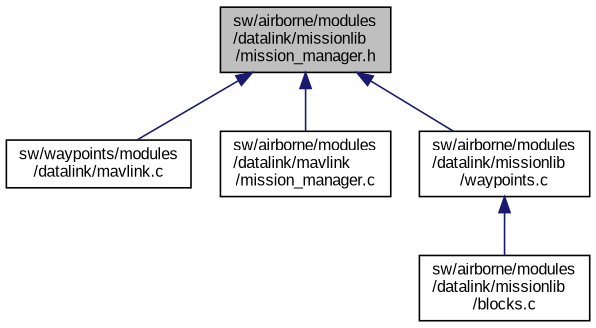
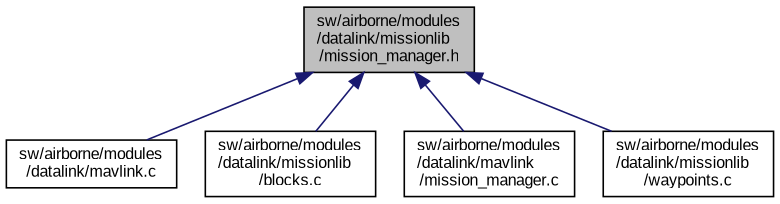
  digraph {
    fontname="Liberation Sans"
    node [color=black fillcolor=white fontname="Liberation Sans" fontsize=10 shape=record style=filled]
    edge [color=midnightblue dir=back fontname="Liberation Sans" fontsize=10 labelfontname=FreeSans labelfontsize=10 style=solid]
    n1 [fillcolor=grey75 fontcolor=black height=0.2 label="sw/airborne/modules\l/datalink/missionlib\l/mission_manager.h" width=0.4]
-   n2 [height=0.2 label="sw/waypoints/modules\l/datalink/mavlink.c" width=0.4]
+   n2 [height=0.2 label="sw/airborne/modules\l/datalink/mavlink.c" width=0.4]
    n3 [height=0.2 label="sw/airborne/modules\l/datalink/missionlib\l/blocks.c" width=0.4]
    n4 [height=0.2 label="sw/airborne/modules\l/datalink/mavlink\l/mission_manager.c" width=0.4]
    n5 [height=0.2 label="sw/airborne/modules\l/datalink/missionlib\l/waypoints.c" width=0.4]
    n1 -> n2
-   n5 -> n3
+   n1 -> n3
    n1 -> n4
    n1 -> n5
  }
